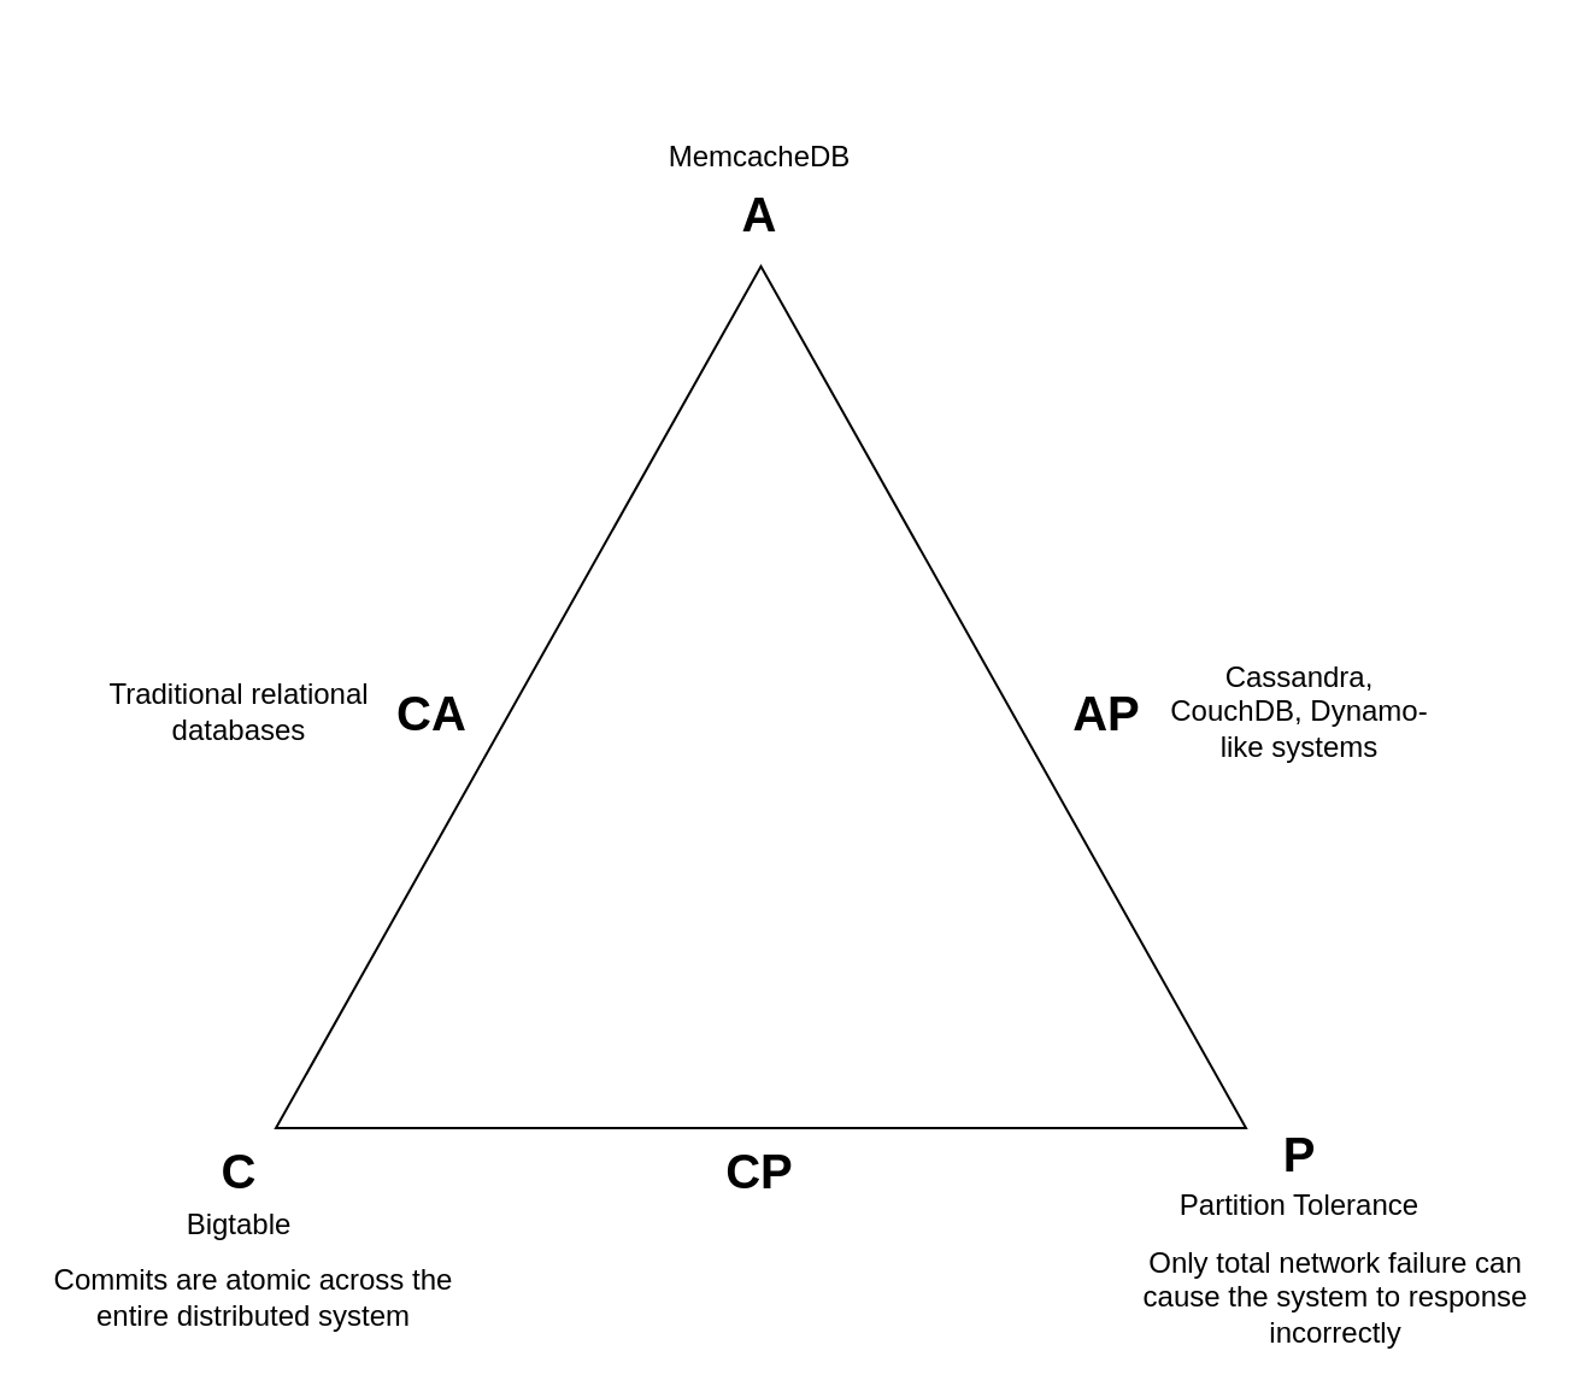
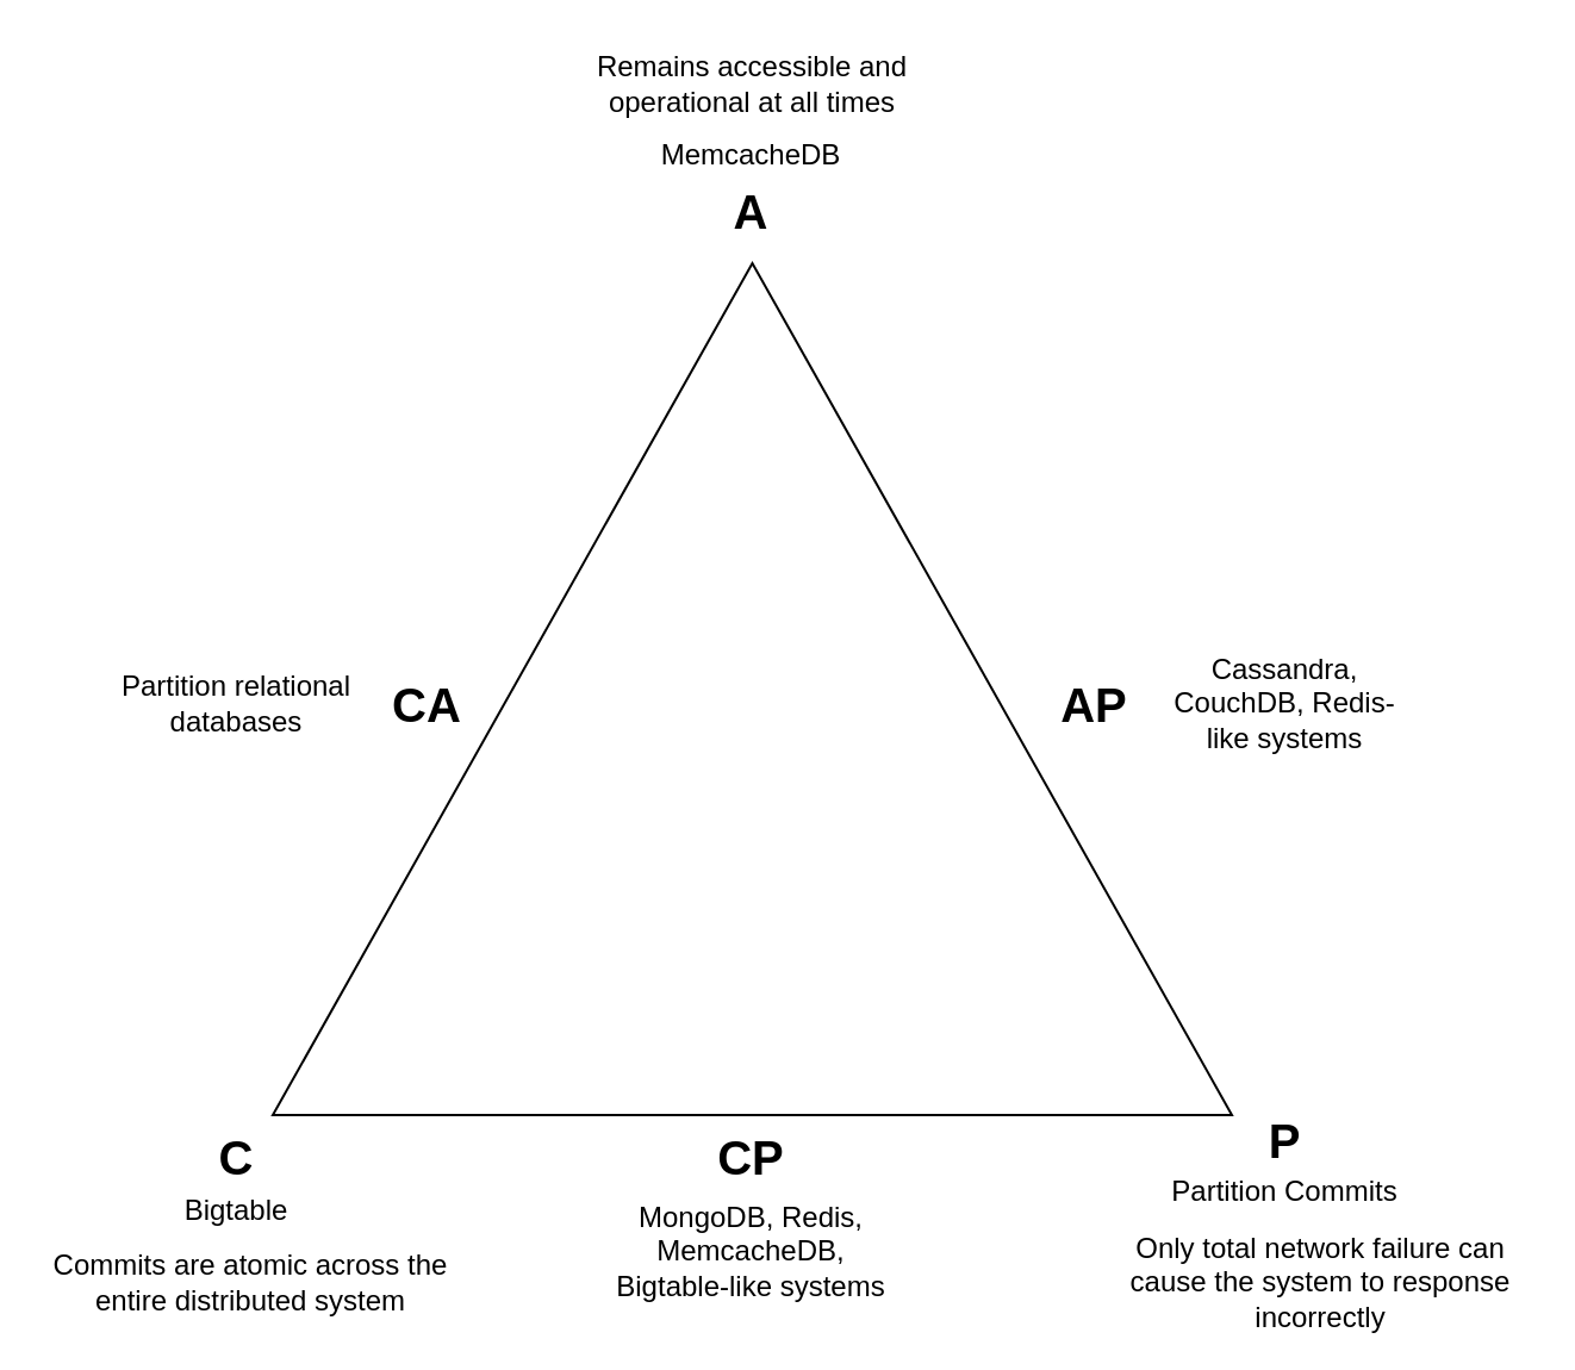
  <mxCell id="0" />
  <mxCell id="1" parent="0" />
  <mxCell id="2" value="" style="triangle;whiteSpace=wrap;html=1;rotation=-90;" vertex="1" parent="1"><mxGeometry x="136.5" y="87.5" width="357.5" height="402.5" as="geometry" /></mxCell>
  <mxCell id="3" value="&lt;font style=&quot;font-size: 20px;&quot;&gt;&lt;b&gt;A&lt;/b&gt;&lt;/font&gt;" style="text;html=1;strokeColor=none;fillColor=none;align=center;verticalAlign=middle;whiteSpace=wrap;rounded=0;" vertex="1" parent="1"><mxGeometry x="285.25" y="72.5" width="60" height="30" as="geometry" /></mxCell>
+ <mxCell id="4" value="Remains accessible and operational at all times" style="text;html=1;strokeColor=none;fillColor=none;align=center;verticalAlign=middle;whiteSpace=wrap;rounded=0;" vertex="1" parent="1"><mxGeometry x="249" y="20" width="132.5" height="30" as="geometry" /></mxCell>
  <mxCell id="5" value="MemcacheDB" style="text;html=1;strokeColor=none;fillColor=none;align=center;verticalAlign=middle;whiteSpace=wrap;rounded=0;" vertex="1" parent="1"><mxGeometry x="285.25" y="50" width="60" height="30" as="geometry" /></mxCell>
  <mxCell id="6" value="&lt;b style=&quot;font-size: 20px;&quot;&gt;C&lt;/b&gt;" style="text;html=1;strokeColor=none;fillColor=none;align=center;verticalAlign=middle;whiteSpace=wrap;rounded=0;" vertex="1" parent="1"><mxGeometry x="69" y="470" width="60" height="30" as="geometry" /></mxCell>
  <mxCell id="7" value="&lt;b style=&quot;font-size: 20px;&quot;&gt;P&lt;/b&gt;" style="text;html=1;strokeColor=none;fillColor=none;align=center;verticalAlign=middle;whiteSpace=wrap;rounded=0;" vertex="1" parent="1"><mxGeometry x="509" y="462.5" width="60" height="30" as="geometry" /></mxCell>
  <mxCell id="8" value="&lt;b style=&quot;font-size: 20px;&quot;&gt;CA&lt;/b&gt;" style="text;html=1;strokeColor=none;fillColor=none;align=center;verticalAlign=middle;whiteSpace=wrap;rounded=0;" vertex="1" parent="1"><mxGeometry x="149" y="280" width="60" height="30" as="geometry" /></mxCell>
  <mxCell id="9" value="Bigtable" style="text;html=1;strokeColor=none;fillColor=none;align=center;verticalAlign=middle;whiteSpace=wrap;rounded=0;" vertex="1" parent="1"><mxGeometry x="69" y="492.5" width="60" height="30" as="geometry" /></mxCell>
  <mxCell id="10" value="Commits are atomic across the entire distributed system" style="text;html=1;strokeColor=none;fillColor=none;align=center;verticalAlign=middle;whiteSpace=wrap;rounded=0;" vertex="1" parent="1"><mxGeometry x="20.25" y="522.5" width="170" height="30" as="geometry" /></mxCell>
- <mxCell id="11" value="Traditional relational databases" style="text;html=1;strokeColor=none;fillColor=none;align=center;verticalAlign=middle;whiteSpace=wrap;rounded=0;" vertex="1" parent="1"><mxGeometry x="39" y="280" width="120" height="30" as="geometry" /></mxCell>
+ <mxCell id="11" value="Partition relational databases" style="text;html=1;strokeColor=none;fillColor=none;align=center;verticalAlign=middle;whiteSpace=wrap;rounded=0;" vertex="1" parent="1"><mxGeometry x="39" y="280" width="120" height="30" as="geometry" /></mxCell>
  <mxCell id="12" value="&lt;b style=&quot;font-size: 20px;&quot;&gt;AP&lt;/b&gt;" style="text;html=1;strokeColor=none;fillColor=none;align=center;verticalAlign=middle;whiteSpace=wrap;rounded=0;" vertex="1" parent="1"><mxGeometry x="429" y="280" width="60" height="30" as="geometry" /></mxCell>
  <mxCell id="13" value="&lt;b style=&quot;font-size: 20px;&quot;&gt;CP&lt;/b&gt;" style="text;html=1;strokeColor=none;fillColor=none;align=center;verticalAlign=middle;whiteSpace=wrap;rounded=0;" vertex="1" parent="1"><mxGeometry x="285.25" y="470" width="60" height="30" as="geometry" /></mxCell>
- <mxCell id="15" value="Partition Tolerance" style="text;html=1;strokeColor=none;fillColor=none;align=center;verticalAlign=middle;whiteSpace=wrap;rounded=0;" vertex="1" parent="1"><mxGeometry x="479" y="485" width="120" height="30" as="geometry" /></mxCell>
+ <mxCell id="14" value="MongoDB, Redis, MemcacheDB, Bigtable-like systems" style="text;html=1;strokeColor=none;fillColor=none;align=center;verticalAlign=middle;whiteSpace=wrap;rounded=0;" vertex="1" parent="1"><mxGeometry x="255.25" y="510" width="120" height="30" as="geometry" /></mxCell>
+ <mxCell id="15" value="Partition Commits" style="text;html=1;strokeColor=none;fillColor=none;align=center;verticalAlign=middle;whiteSpace=wrap;rounded=0;" vertex="1" parent="1"><mxGeometry x="479" y="485" width="120" height="30" as="geometry" /></mxCell>
  <mxCell id="16" value="Only total network failure can cause the system to response incorrectly" style="text;html=1;strokeColor=none;fillColor=none;align=center;verticalAlign=middle;whiteSpace=wrap;rounded=0;" vertex="1" parent="1"><mxGeometry x="469" y="522.5" width="170" height="30" as="geometry" /></mxCell>
- <mxCell id="17" value="Cassandra, CouchDB, Dynamo-like systems" style="text;html=1;strokeColor=none;fillColor=none;align=center;verticalAlign=middle;whiteSpace=wrap;rounded=0;" vertex="1" parent="1"><mxGeometry x="484" y="280" width="110" height="30" as="geometry" /></mxCell>
+ <mxCell id="17" value="Cassandra, CouchDB, Redis-like systems" style="text;html=1;strokeColor=none;fillColor=none;align=center;verticalAlign=middle;whiteSpace=wrap;rounded=0;" vertex="1" parent="1"><mxGeometry x="484" y="280" width="110" height="30" as="geometry" /></mxCell>
